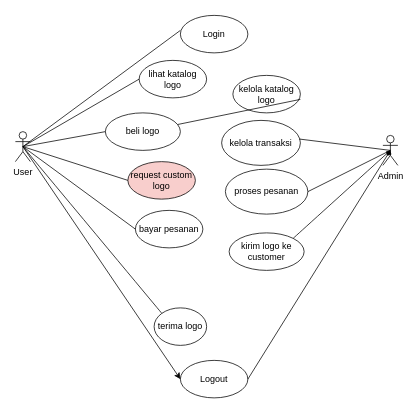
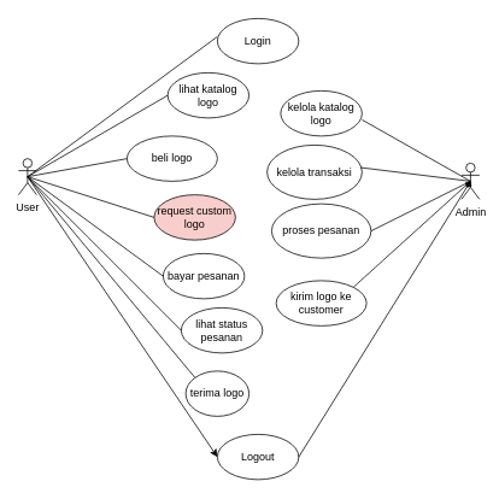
  <mxCell id="0" />
  <mxCell id="1" parent="0" />
  <mxCell id="2" value="Login" style="ellipse;whiteSpace=wrap;html=1;" vertex="1" parent="1"><mxGeometry x="240" width="90" height="50" as="geometry" y="20" /></mxCell>
  <mxCell id="3" value="User" style="shape=umlActor;verticalLabelPosition=bottom;verticalAlign=top;html=1;outlineConnect=0;" vertex="1" parent="1"><mxGeometry x="20" y="175" width="20" height="40" as="geometry" /></mxCell>
  <mxCell id="4" value="Admin" style="shape=umlActor;verticalLabelPosition=bottom;verticalAlign=top;html=1;outlineConnect=0;" vertex="1" parent="1"><mxGeometry x="510" y="180" width="20" height="40" as="geometry" /></mxCell>
  <mxCell id="5" value="kelola transaksi" style="ellipse;whiteSpace=wrap;html=1;" vertex="1" parent="1"><mxGeometry x="295" y="160" width="105" height="60" as="geometry" /></mxCell>
  <mxCell id="6" value="kelola katalog logo" style="ellipse;whiteSpace=wrap;html=1;" vertex="1" parent="1"><mxGeometry x="310" y="100" width="90" height="50" as="geometry" /></mxCell>
  <mxCell id="7" value="request custom logo" style="ellipse;whiteSpace=wrap;html=1;fillColor=#f8cecc;" vertex="1" parent="1"><mxGeometry x="170" y="215" width="90" height="50" as="geometry" /></mxCell>
  <mxCell id="8" value="beli logo" style="ellipse;whiteSpace=wrap;html=1;" vertex="1" parent="1"><mxGeometry x="140" y="150" width="100" height="50" as="geometry" /></mxCell>
  <mxCell id="9" value="lihat katalog logo" style="ellipse;whiteSpace=wrap;html=1;" vertex="1" parent="1"><mxGeometry x="185" y="80" width="90" height="50" as="geometry" /></mxCell>
  <mxCell id="10" value="proses pesanan" style="ellipse;whiteSpace=wrap;html=1;" vertex="1" parent="1"><mxGeometry x="300" y="225" width="110" height="60" as="geometry" /></mxCell>
  <mxCell id="11" value="bayar pesanan" style="ellipse;whiteSpace=wrap;html=1;" vertex="1" parent="1"><mxGeometry x="180" y="280" width="90" height="50" as="geometry" /></mxCell>
  <mxCell id="12" value="Logout" style="ellipse;whiteSpace=wrap;html=1;" vertex="1" parent="1"><mxGeometry x="240" y="480" width="90" height="50" as="geometry" /></mxCell>
  <mxCell id="13" value="" style="endArrow=none;html=1;rounded=0;exitX=0.5;exitY=0.5;exitDx=0;exitDy=0;exitPerimeter=0;" edge="1" parent="1" source="3"><mxGeometry width="50" height="50" relative="1" as="geometry"><mxPoint x="350" y="280" as="sourcePoint" /><mxPoint x="240" y="40" as="targetPoint" /></mxGeometry></mxCell>
  <mxCell id="14" value="" style="endArrow=none;html=1;rounded=0;entryX=0;entryY=0.5;entryDx=0;entryDy=0;exitX=0.5;exitY=0.5;exitDx=0;exitDy=0;exitPerimeter=0;" edge="1" parent="1" source="3" target="9"><mxGeometry width="50" height="50" relative="1" as="geometry"><mxPoint x="40" y="190" as="sourcePoint" /><mxPoint x="400" y="230" as="targetPoint" /></mxGeometry></mxCell>
  <mxCell id="15" value="" style="endArrow=none;html=1;rounded=0;entryX=0;entryY=0.5;entryDx=0;entryDy=0;exitX=0.5;exitY=0.5;exitDx=0;exitDy=0;exitPerimeter=0;" edge="1" parent="1" source="3" target="8"><mxGeometry width="50" height="50" relative="1" as="geometry"><mxPoint x="170" y="189" as="sourcePoint" /><mxPoint x="290" y="120" as="targetPoint" /></mxGeometry></mxCell>
  <mxCell id="16" value="" style="endArrow=none;html=1;rounded=0;entryX=0;entryY=0.5;entryDx=0;entryDy=0;exitX=0.5;exitY=0.5;exitDx=0;exitDy=0;exitPerimeter=0;" edge="1" parent="1" source="3" target="7"><mxGeometry width="50" height="50" relative="1" as="geometry"><mxPoint x="100" y="309" as="sourcePoint" /><mxPoint x="220" y="240" as="targetPoint" /></mxGeometry></mxCell>
  <mxCell id="17" value="" style="endArrow=none;html=1;rounded=0;entryX=0;entryY=0.5;entryDx=0;entryDy=0;exitX=0.5;exitY=0.5;exitDx=0;exitDy=0;exitPerimeter=0;" edge="1" parent="1" source="3" target="11"><mxGeometry width="50" height="50" relative="1" as="geometry"><mxPoint x="160" y="319" as="sourcePoint" /><mxPoint x="280" y="250" as="targetPoint" /></mxGeometry></mxCell>
  <mxCell id="18" value="" style="endArrow=classic;html=1;rounded=0;entryX=0;entryY=0.5;entryDx=0;entryDy=0;exitX=0.5;exitY=0.5;exitDx=0;exitDy=0;exitPerimeter=0;" edge="1" parent="1" source="3" target="12"><mxGeometry width="50" height="50" relative="1" as="geometry"><mxPoint x="50" y="190" as="sourcePoint" /><mxPoint x="220" y="380" as="targetPoint" /></mxGeometry></mxCell>
- <mxCell id="19" value="" style="endArrow=none;html=1;rounded=0;exitX=1;exitY=0.64;exitDx=0;exitDy=0;exitPerimeter=0;" edge="1" parent="1" source="6" target="8"><mxGeometry width="50" height="50" relative="1" as="geometry"><mxPoint x="470" y="169" as="sourcePoint" /><mxPoint x="490" y="190" as="targetPoint" /></mxGeometry></mxCell>
+ <mxCell id="19" value="" style="endArrow=none;html=1;rounded=0;exitX=1;exitY=0.64;exitDx=0;exitDy=0;exitPerimeter=0;entryX=0.5;entryY=0.5;entryDx=0;entryDy=0;entryPerimeter=0;" edge="1" parent="1" source="6" target="4"><mxGeometry width="50" height="50" relative="1" as="geometry"><mxPoint x="470" y="169" as="sourcePoint" /><mxPoint x="490" y="190" as="targetPoint" /></mxGeometry></mxCell>
  <mxCell id="20" value="" style="endArrow=none;html=1;rounded=0;exitX=0.983;exitY=0.414;exitDx=0;exitDy=0;exitPerimeter=0;entryX=0.5;entryY=0.5;entryDx=0;entryDy=0;entryPerimeter=0;" edge="1" parent="1" source="5" target="4"><mxGeometry width="50" height="50" relative="1" as="geometry"><mxPoint x="420" y="190" as="sourcePoint" /><mxPoint x="490" y="190" as="targetPoint" /></mxGeometry></mxCell>
  <mxCell id="21" value="" style="endArrow=none;html=1;rounded=0;exitX=1;exitY=0.5;exitDx=0;exitDy=0;" edge="1" parent="1" source="10"><mxGeometry width="50" height="50" relative="1" as="geometry"><mxPoint x="490" y="339" as="sourcePoint" /><mxPoint x="520" y="200" as="targetPoint" /></mxGeometry></mxCell>
  <mxCell id="22" value="" style="endArrow=diamond;html=1;rounded=0;exitX=1;exitY=0.5;exitDx=0;exitDy=0;entryX=0.5;entryY=0.5;entryDx=0;entryDy=0;entryPerimeter=0;" edge="1" parent="1" source="12" target="4"><mxGeometry width="50" height="50" relative="1" as="geometry"><mxPoint x="590" y="379" as="sourcePoint" /><mxPoint x="710" y="310" as="targetPoint" /></mxGeometry></mxCell>
+ <mxCell id="23" value="lihat status pesanan" style="ellipse;whiteSpace=wrap;html=1;" vertex="1" parent="1"><mxGeometry x="200" y="340" width="90" height="50" as="geometry" /></mxCell>
+ <mxCell id="24" value="" style="endArrow=none;html=1;rounded=0;fontSize=12;startSize=8;endSize=8;curved=1;exitX=0.5;exitY=0.5;exitDx=0;exitDy=0;exitPerimeter=0;entryX=0;entryY=0.5;entryDx=0;entryDy=0;" edge="1" parent="1" source="3" target="23"><mxGeometry width="50" height="50" relative="1" as="geometry"><mxPoint x="240" y="320" as="sourcePoint" /><mxPoint x="290" y="270" as="targetPoint" /></mxGeometry></mxCell>
  <mxCell id="25" value="kirim logo ke customer" style="ellipse;whiteSpace=wrap;html=1;" vertex="1" parent="1"><mxGeometry x="305" y="310" width="100" height="50" as="geometry" /></mxCell>
  <mxCell id="26" value="" style="endArrow=none;html=1;rounded=0;fontSize=12;startSize=8;endSize=8;curved=1;exitX=1;exitY=0;exitDx=0;exitDy=0;" edge="1" parent="1" source="25"><mxGeometry width="50" height="50" relative="1" as="geometry"><mxPoint x="280" y="320" as="sourcePoint" /><mxPoint x="520" y="200" as="targetPoint" /></mxGeometry></mxCell>
  <mxCell id="27" value="terima logo" style="ellipse;whiteSpace=wrap;html=1;" vertex="1" parent="1"><mxGeometry x="205" y="410" width="70" height="50" as="geometry" /></mxCell>
  <mxCell id="28" value="" style="endArrow=none;html=1;rounded=0;fontSize=12;startSize=8;endSize=8;curved=1;entryX=0.5;entryY=0.5;entryDx=0;entryDy=0;entryPerimeter=0;exitX=0;exitY=0;exitDx=0;exitDy=0;" edge="1" parent="1" source="27" target="3"><mxGeometry width="50" height="50" relative="1" as="geometry"><mxPoint x="260" y="400" as="sourcePoint" /><mxPoint x="30" y="200" as="targetPoint" /></mxGeometry></mxCell>
